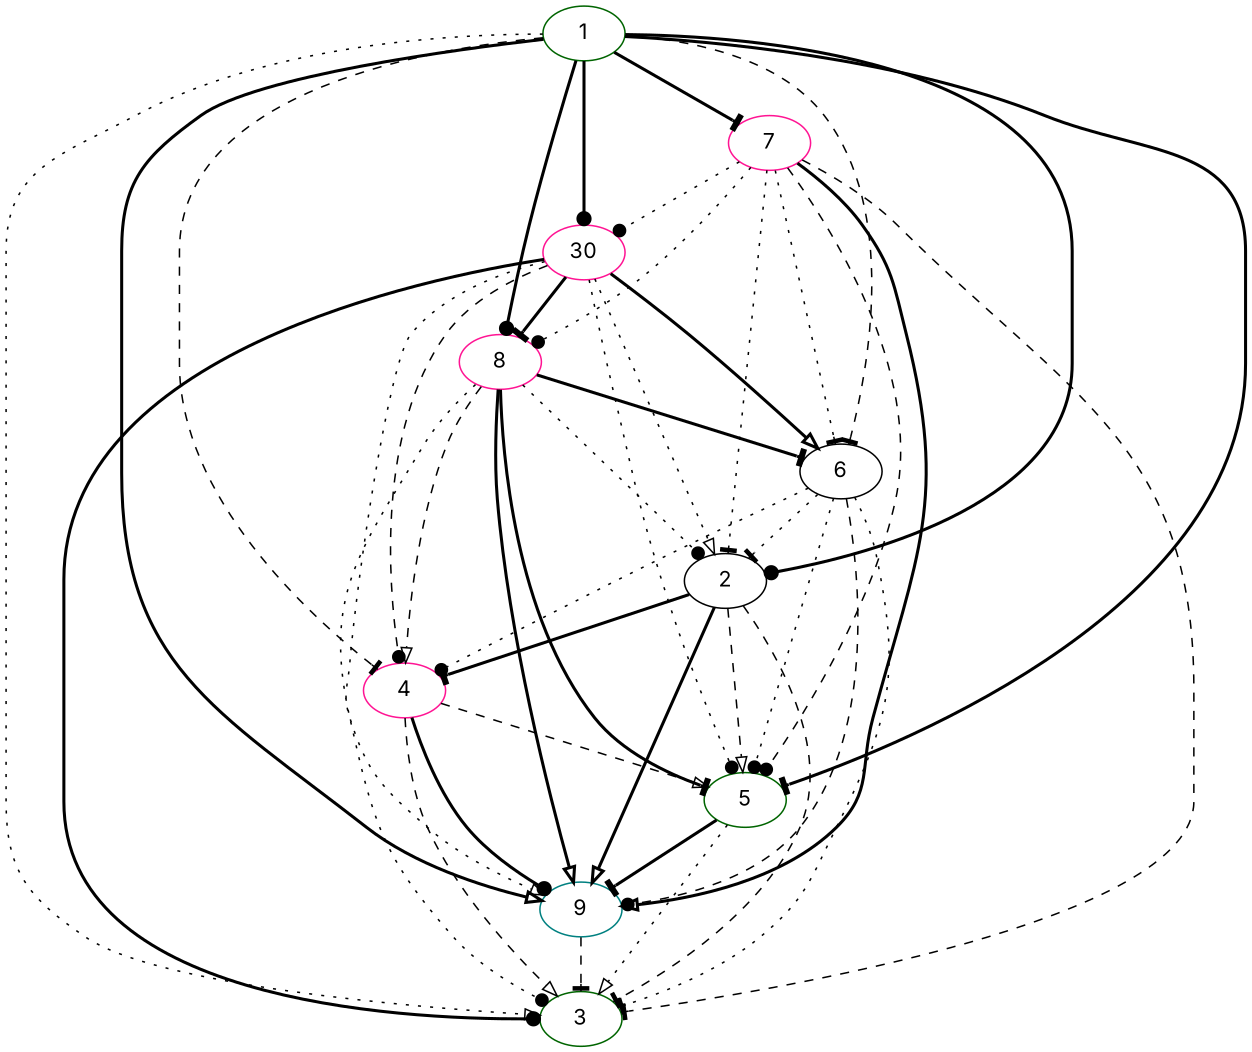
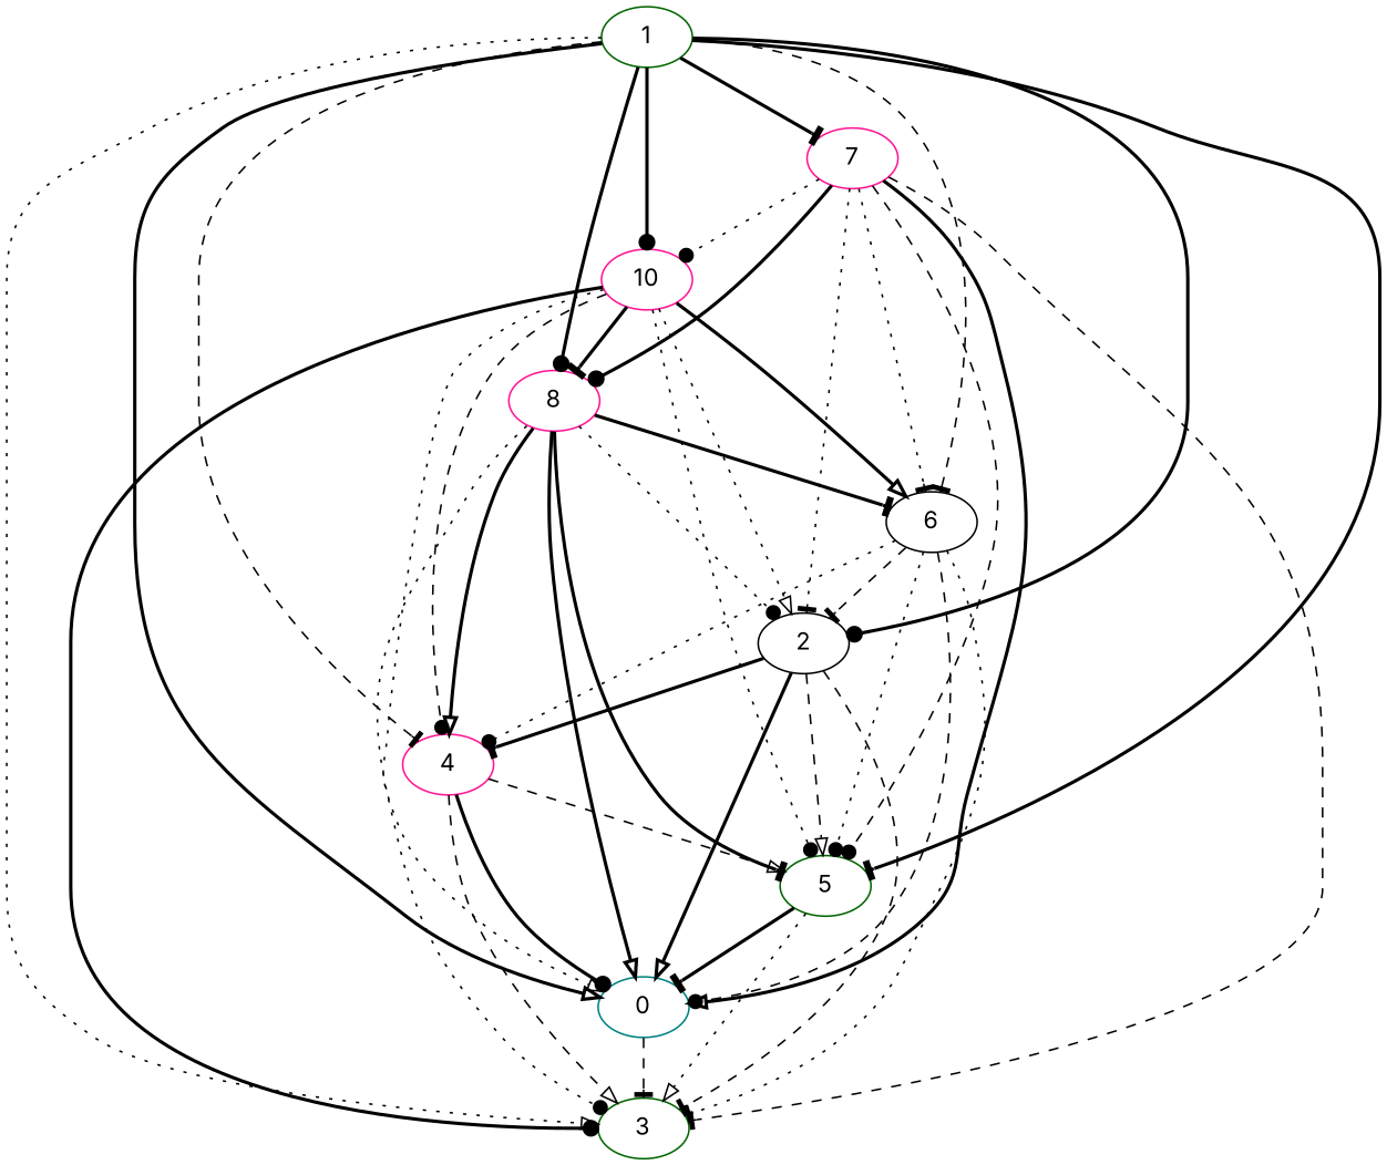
  digraph {
    fontname=Inter
    node [Weight=13 color=deeppink fontname=Inter]
    edge [Weight=7 arrowhead=tee fontname=Inter style=bold]
    1 [Weight=22 color=darkgreen]
    2 [color=black]
    3 [Weight=28 color=darkgreen]
    4 [Weight=26]
    5 [Weight=27 color=darkgreen]
    6 [color=black]
    7 [Weight=19]
    8 [Weight=19]
-   9 [Weight=12 color=teal]
-   10 [Weight=38 label=30]
+   9 [Weight=12 color=teal label=0]
+   10 [Weight=38]
    1 -> 2 [Weight=14 arrowhead=dot]
    1 -> 3 [Weight=20 arrowhead=onormal style=dotted]
    1 -> 4 [Weight=18 style=dashed]
    1 -> 5 [Weight=10]
    1 -> 6 [Weight=14 style=dashed]
    1 -> 7 [Weight=20]
    1 -> 8 [Weight=15 arrowhead=dot]
    1 -> 9 [Weight=16 arrowhead=onormal]
    1 -> 10 [Weight=16 arrowhead=dot]
    2 -> 3 [Weight=8 style=dashed]
    2 -> 4 [Weight=20]
    2 -> 5 [Weight=2 arrowhead=onormal style=dashed]
    2 -> 9 [Weight=9 arrowhead=onormal]
    4 -> 3 [Weight=19 arrowhead=onormal style=dashed]
    4 -> 5 [Weight=1 arrowhead=onormal style=dashed]
    4 -> 9 [Weight=17 arrowhead=dot]
    5 -> 3 [Weight=11 arrowhead=onormal style=dotted]
    5 -> 9 [Weight=0]
-   6 -> 2 [Weight=8 style=dotted]
+   6 -> 2 [Weight=8 style=dashed]
    6 -> 3 [style=dotted]
    6 -> 4 [Weight=13 arrowhead=dot style=dotted]
    6 -> 5 [Weight=12 arrowhead=dot style=dotted]
    6 -> 9 [Weight=6 arrowhead=dot style=dashed]
    7 -> 2 [Weight=6 style=dotted]
    7 -> 3 [Weight=15 style=dashed]
    7 -> 5 [Weight=16 arrowhead=dot style=dashed]
    7 -> 6 [Weight=2 style=dotted]
-   7 -> 8 [Weight=11 arrowhead=dot style=dotted]
+   7 -> 8 [Weight=11 arrowhead=dot]
    7 -> 9 [arrowhead=onormal]
    7 -> 10 [Weight=9 arrowhead=dot style=dotted]
    8 -> 2 [Weight=5 arrowhead=dot style=dotted]
    8 -> 3 [arrowhead=dot style=dotted]
-   8 -> 4 [Weight=19 arrowhead=onormal style=dashed]
+   8 -> 4 [Weight=19 arrowhead=onormal]
    8 -> 5 [Weight=17]
    8 -> 6
    8 -> 9 [Weight=6 arrowhead=onormal]
    9 -> 3 [Weight=12 style=dashed]
    10 -> 2 [Weight=12 arrowhead=onormal style=dotted]
    10 -> 3 [Weight=17 arrowhead=dot]
    10 -> 4 [Weight=10 arrowhead=dot style=dashed]
    10 -> 5 [Weight=19 arrowhead=dot style=dotted]
    10 -> 6 [Weight=2 arrowhead=onormal]
    10 -> 8 [Weight=6]
    10 -> 9 [Weight=1 arrowhead=onormal style=dotted]
  }
